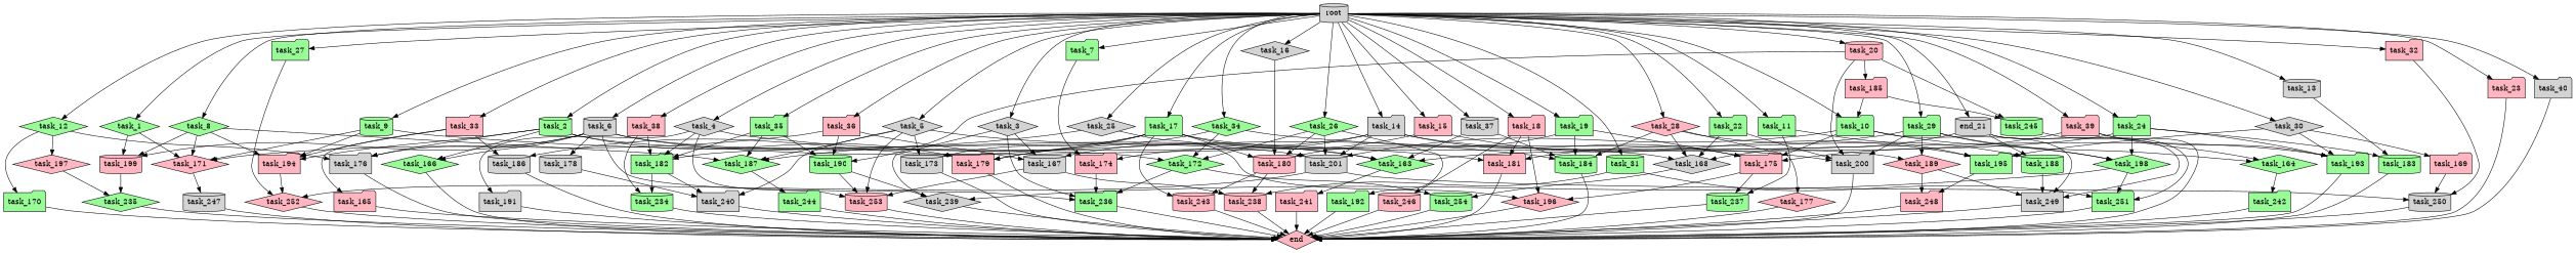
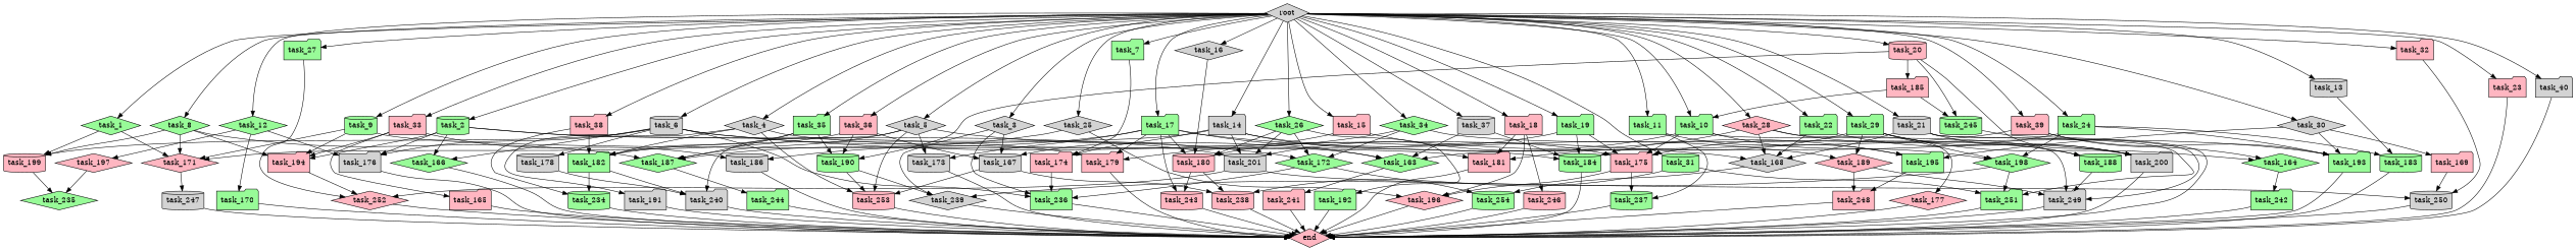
  digraph {
    node [fillcolor=palegreen shape=folder style=filled]
-   root [fillcolor=lightgrey shape=cylinder]
+   root [fillcolor=lightgrey shape=diamond]
    task_1 [shape=diamond]
    task_2 [shape=cylinder]
    task_3 [fillcolor=lightgrey shape=diamond]
    task_4 [fillcolor=lightgrey shape=diamond]
    task_5 [fillcolor=lightgrey shape=diamond]
    task_6 [fillcolor=lightgrey shape=cylinder]
    task_7
    task_8 [shape=diamond]
    task_9 [shape=cylinder]
    task_10
    task_11
    task_12 [shape=diamond]
    task_13 [fillcolor=lightgrey shape=cylinder]
    task_14 [fillcolor=lightgrey]
    task_15 [fillcolor=lightpink]
    task_16 [fillcolor=lightgrey shape=diamond]
    task_17
    task_18 [fillcolor=lightpink]
    task_19
    task_20 [fillcolor=lightpink shape=cylinder]
-   task_21 [fillcolor=lightgrey shape=cylinder label=end_21]
+   task_21 [fillcolor=lightgrey shape=cylinder]
    task_22
    task_23 [fillcolor=lightpink]
    task_24
    task_25 [fillcolor=lightgrey shape=diamond]
    task_26 [shape=diamond]
    task_27
    task_28 [fillcolor=lightpink shape=diamond]
    task_29
    task_30 [fillcolor=lightgrey shape=diamond]
    task_31 [shape=cylinder]
    task_32 [fillcolor=lightpink]
    task_33 [fillcolor=lightpink]
    task_34 [shape=diamond]
    task_35
    task_36 [fillcolor=lightpink]
    task_37 [fillcolor=lightgrey shape=cylinder]
    task_38 [fillcolor=lightpink]
    task_39 [fillcolor=lightpink]
    task_40 [fillcolor=lightgrey]
    task_171 [fillcolor=lightpink shape=diamond]
    task_199 [fillcolor=lightpink shape=cylinder]
    task_166 [shape=diamond]
    task_176 [fillcolor=lightgrey]
    task_179 [fillcolor=lightpink]
    task_194 [fillcolor=lightpink]
    task_201 [fillcolor=lightgrey shape=cylinder]
    task_167 [fillcolor=lightgrey shape=cylinder]
    task_236
    task_239 [fillcolor=lightgrey shape=diamond]
    task_182
    task_184 [shape=cylinder]
    task_191 [fillcolor=lightgrey]
    task_253 [fillcolor=lightpink shape=cylinder]
    task_163 [shape=diamond]
    task_173 [fillcolor=lightgrey shape=cylinder]
    task_187 [shape=diamond]
    task_240 [fillcolor=lightgrey]
    task_168 [fillcolor=lightgrey shape=diamond]
    task_172 [shape=diamond]
    task_178 [fillcolor=lightgrey shape=cylinder]
    task_174 [fillcolor=lightpink]
    task_181 [fillcolor=lightpink]
    task_175 [fillcolor=lightpink]
    task_198 [shape=diamond]
    task_249 [fillcolor=lightgrey]
    task_195
    task_237 [shape=cylinder]
    task_170
    task_197 [fillcolor=lightpink shape=diamond]
    task_183 [shape=cylinder]
    task_193
    task_180 [fillcolor=lightpink shape=cylinder]
    task_186 [fillcolor=lightgrey shape=cylinder]
    task_189 [fillcolor=lightpink shape=diamond]
    task_243 [fillcolor=lightpink shape=cylinder]
    task_196 [fillcolor=lightpink shape=diamond]
    task_246 [fillcolor=lightpink shape=cylinder]
    task_185 [fillcolor=lightpink]
    task_190 [shape=cylinder]
    task_200 [fillcolor=lightgrey]
    task_245 [shape=cylinder]
    task_188 [shape=cylinder]
    task_251
    end [fillcolor=lightpink shape=diamond]
    task_192
    task_252 [fillcolor=lightpink shape=diamond]
    task_177 [fillcolor=lightpink shape=diamond]
    task_164 [shape=diamond]
    task_169 [fillcolor=lightpink]
    task_238 [fillcolor=lightpink shape=cylinder]
    task_250 [fillcolor=lightgrey shape=cylinder]
    task_165 [fillcolor=lightpink]
    task_234 [shape=cylinder]
    task_247 [fillcolor=lightgrey shape=cylinder]
    task_235 [shape=diamond]
    task_241 [fillcolor=lightpink]
    task_244
    task_254 [shape=cylinder]
    task_248 [fillcolor=lightpink]
    task_242
    root -> task_1
    root -> task_2
    root -> task_3
    root -> task_4
    root -> task_5
    root -> task_6
    root -> task_7
    root -> task_8
    root -> task_9
    root -> task_10
    root -> task_11
    root -> task_12
    root -> task_13
    root -> task_14
    root -> task_15
    root -> task_16
    root -> task_17
    root -> task_18
    root -> task_19
    root -> task_20
    root -> task_21
    root -> task_22
    root -> task_23
    root -> task_24
    root -> task_25
    root -> task_26
    root -> task_27
    root -> task_28
    root -> task_29
    root -> task_30
    root -> task_31
    root -> task_32
    root -> task_33
    root -> task_34
    root -> task_35
    root -> task_36
    root -> task_37
    root -> task_38
    root -> task_39
    root -> task_40
    task_1 -> task_171
    task_1 -> task_199
    task_2 -> task_166
    task_2 -> task_176
    task_2 -> task_179
    task_2 -> task_194
    task_2 -> task_201
    task_3 -> task_167
    task_3 -> task_236
    task_3 -> task_239
    task_4 -> task_182
    task_4 -> task_184
    task_4 -> task_191
    task_4 -> task_253
    task_5 -> task_253
    task_5 -> task_163
    task_5 -> task_173
    task_5 -> task_187
    task_5 -> task_240
    task_6 -> task_199
    task_6 -> task_166
    task_6 -> task_176
    task_6 -> task_236
    task_6 -> task_168
    task_6 -> task_172
    task_6 -> task_178
    task_7 -> task_174
    task_8 -> task_171
    task_8 -> task_199
    task_8 -> task_194
    task_8 -> task_187
    task_9 -> task_171
    task_9 -> task_194
    task_9 -> task_181
    task_10 -> task_201
    task_10 -> task_175
    task_10 -> task_198
    task_10 -> task_249
    task_11 -> task_195
    task_11 -> task_237
    task_12 -> task_176
    task_12 -> task_170
    task_12 -> task_197
    task_13 -> task_183
    task_14 -> task_201
    task_14 -> task_182
    task_14 -> task_174
    task_14 -> task_175
    task_14 -> task_193
    task_15 -> task_167
    task_15 -> task_195
    task_16 -> task_180
    task_17 -> task_179
    task_17 -> task_163
    task_17 -> task_173
    task_17 -> task_180
    task_17 -> task_186
    task_17 -> task_189
    task_17 -> task_243
    task_18 -> task_181
    task_18 -> task_196
    task_18 -> task_246
    task_19 -> task_184
    task_19 -> task_175
    task_19 -> task_180
    task_20 -> task_185
    task_20 -> task_190
    task_20 -> task_200
    task_20 -> task_245
    task_21 -> task_168
    task_21 -> task_249
    task_21 -> task_188
    task_21 -> task_251
    task_22 -> task_168
    task_22 -> task_200
    task_23 -> end
    task_24 -> task_163
    task_24 -> task_198
    task_24 -> task_183
    task_24 -> task_193
    task_25 -> task_187
    task_25 -> task_196
    task_26 -> task_201
    task_26 -> task_172
    task_26 -> task_180
    task_26 -> task_192
    task_27 -> task_252
    task_28 -> task_184
    task_28 -> task_168
    task_28 -> task_188
    task_28 -> task_177
    task_29 -> task_181
    task_29 -> task_198
    task_29 -> task_189
    task_29 -> task_200
    task_29 -> task_164
    task_30 -> task_195
    task_30 -> task_193
    task_30 -> task_169
    task_31 -> task_251
    task_31 -> task_238
    task_32 -> task_250
    task_33 -> task_194
    task_33 -> task_186
    task_33 -> task_165
    task_34 -> task_179
    task_34 -> task_172
    task_34 -> task_200
    task_35 -> task_182
    task_35 -> task_187
    task_35 -> task_190
    task_36 -> task_171
    task_36 -> task_167
    task_36 -> task_190
    task_37 -> task_184
    task_37 -> task_163
    task_38 -> task_182
    task_38 -> task_234
    task_39 -> task_175
    task_39 -> task_193
    task_39 -> task_164
    task_40 -> end
    task_171 -> task_247
    task_199 -> task_235
    task_166 -> end
    task_176 -> end
    task_179 -> end
    task_194 -> task_252
    task_201 -> task_252
    task_201 -> task_250
    task_167 -> task_253
    task_167 -> task_238
    task_236 -> end
    task_239 -> end
    task_182 -> task_240
    task_182 -> task_234
    task_184 -> end
    task_191 -> end
    task_253 -> end
    task_163 -> task_241
    task_173 -> end
    task_187 -> task_244
    task_240 -> end
    task_168 -> task_254
    task_172 -> task_236
    task_172 -> task_254
    task_178 -> task_240
    task_174 -> task_236
    task_181 -> end
    task_175 -> task_237
    task_175 -> task_196
    task_198 -> task_239
    task_198 -> task_251
    task_249 -> end
    task_195 -> task_248
    task_237 -> end
    task_170 -> end
    task_197 -> task_235
    task_183 -> end
    task_193 -> end
    task_180 -> task_243
    task_180 -> task_238
    task_186 -> end
    task_189 -> task_249
    task_189 -> task_248
    task_243 -> end
    task_196 -> end
    task_246 -> end
    task_185 -> task_10
    task_185 -> task_245
    task_190 -> task_239
    task_190 -> task_253
    task_200 -> end
    task_245 -> end
    task_188 -> task_249
    task_251 -> end
    task_192 -> end
    task_252 -> end
    task_177 -> end
    task_164 -> task_242
    task_169 -> task_250
    task_238 -> end
    task_250 -> end
    task_165 -> end
    task_234 -> end
    task_247 -> end
-   task_235 -> end
    task_241 -> end
    task_244 -> end
    task_254 -> end
    task_248 -> end
    task_242 -> end
  }
